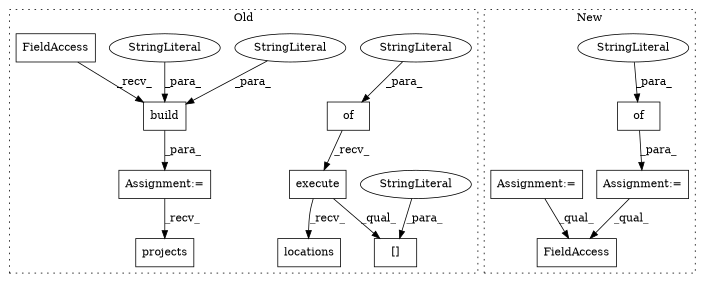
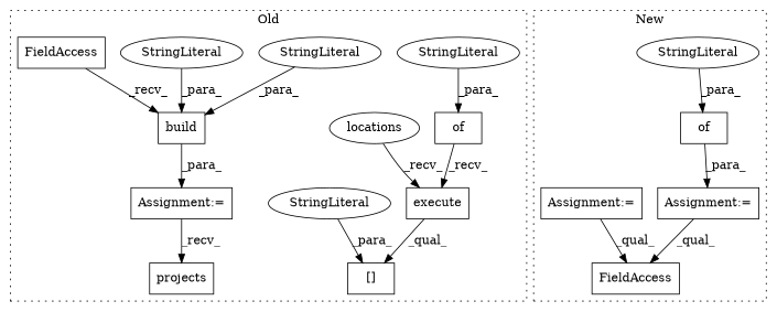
  digraph {
    node [a=32 l=9 shape=box]
    n1 [l=10 label=projects s=1555]
    n2 [label=execute s=1627]
-   n3 [l=11 label=locations s=1566]
+   n3 [l=11 label=locations s=1566 shape=ellipse]
    n4 [l="3,1" label=of s="1378,1448"]
    n5 [a=2 l="9,1" label="[]" s="1695,1711"]
    n6 [a=45 l=7 label=StringLiteral s=1704 shape=ellipse]
    n7 [l="6,1" label=build s="1296,1324"]
    n8 [a=45 label=StringLiteral s=1315 shape=ellipse]
    n9 [a=45 l=12 label=StringLiteral s=1302 shape=ellipse]
    n10 [a=22 l=25 label=FieldAccess s=1270]
    n11 [a=7 l=1 label="Assignment:=" s=1269]
    n12 [a=45 l=10 label=StringLiteral s=1381 shape=ellipse]
    n13 [l="3,1" label=of s="989,1005"]
    n14 [a=22 l=14 label=FieldAccess s=1082]
    n15 [a=45 label=StringLiteral s=992 shape=ellipse]
    n16 [a=7 l=1 label="Assignment:=" s=984]
    n17 [a=7 l=1 label="Assignment:=" s=877]
    subgraph cluster_1 {
      label=Old
      style=dotted
      n1
      n2
      n3
      n4
      n5
      n6
      n7
      n8
      n9
      n10
      n11
      n12
    }
    subgraph cluster_2 {
      label=New
      style=dotted
      n13
      n14
      n15
      n16
      n17
    }
    n2 -> n5 [label=_qual_]
-   n2 -> n3 [label=_recv_]
+   n3 -> n2 [label=_recv_]
    n4 -> n2 [label=_recv_]
    n6 -> n5 [label=_para_]
    n7 -> n11 [label=_para_]
    n8 -> n7 [label=_para_]
    n9 -> n7 [label=_para_]
    n10 -> n7 [label=_recv_]
    n11 -> n1 [label=_recv_]
    n12 -> n4 [label=_para_]
    n13 -> n16 [label=_para_]
    n15 -> n13 [label=_para_]
    n16 -> n14 [label=_qual_]
    n17 -> n14 [label=_qual_]
  }
